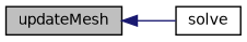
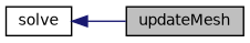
  digraph {
    rankdir=LR
    node [color=black fontname=Helvetica fontsize=10 shape=record]
    n1 [fillcolor=grey75 fontcolor=black height=0.2 label=updateMesh style=filled width=0.4]
    n2 [height=0.2 label=solve width=0.4]
-   n1 -> n2 [color=midnightblue dir=back fontname=Helvetica fontsize=10 labelfontname=Helvetica labelfontsize=10 style=solid]
+   n2 -> n1 [color=midnightblue dir=back fontname=Helvetica fontsize=10 labelfontname=Helvetica labelfontsize=10 style=solid]
  }
